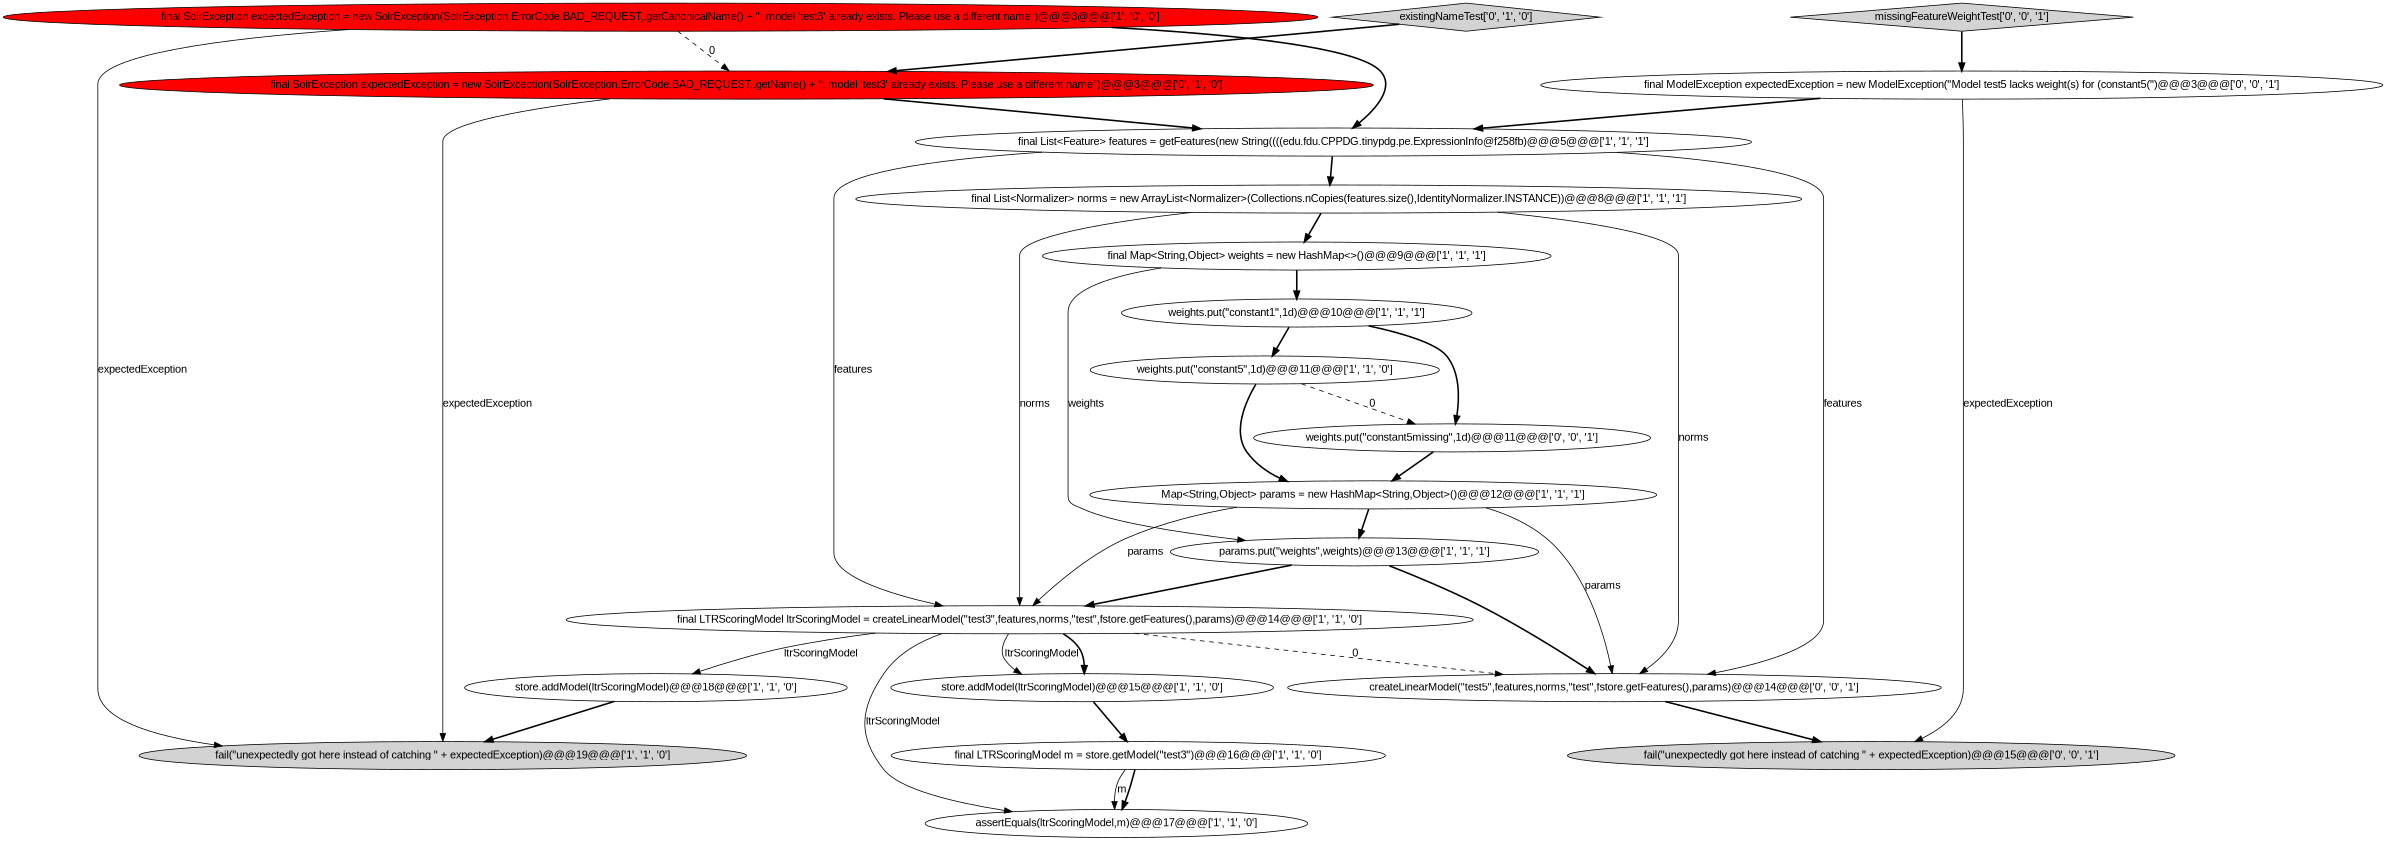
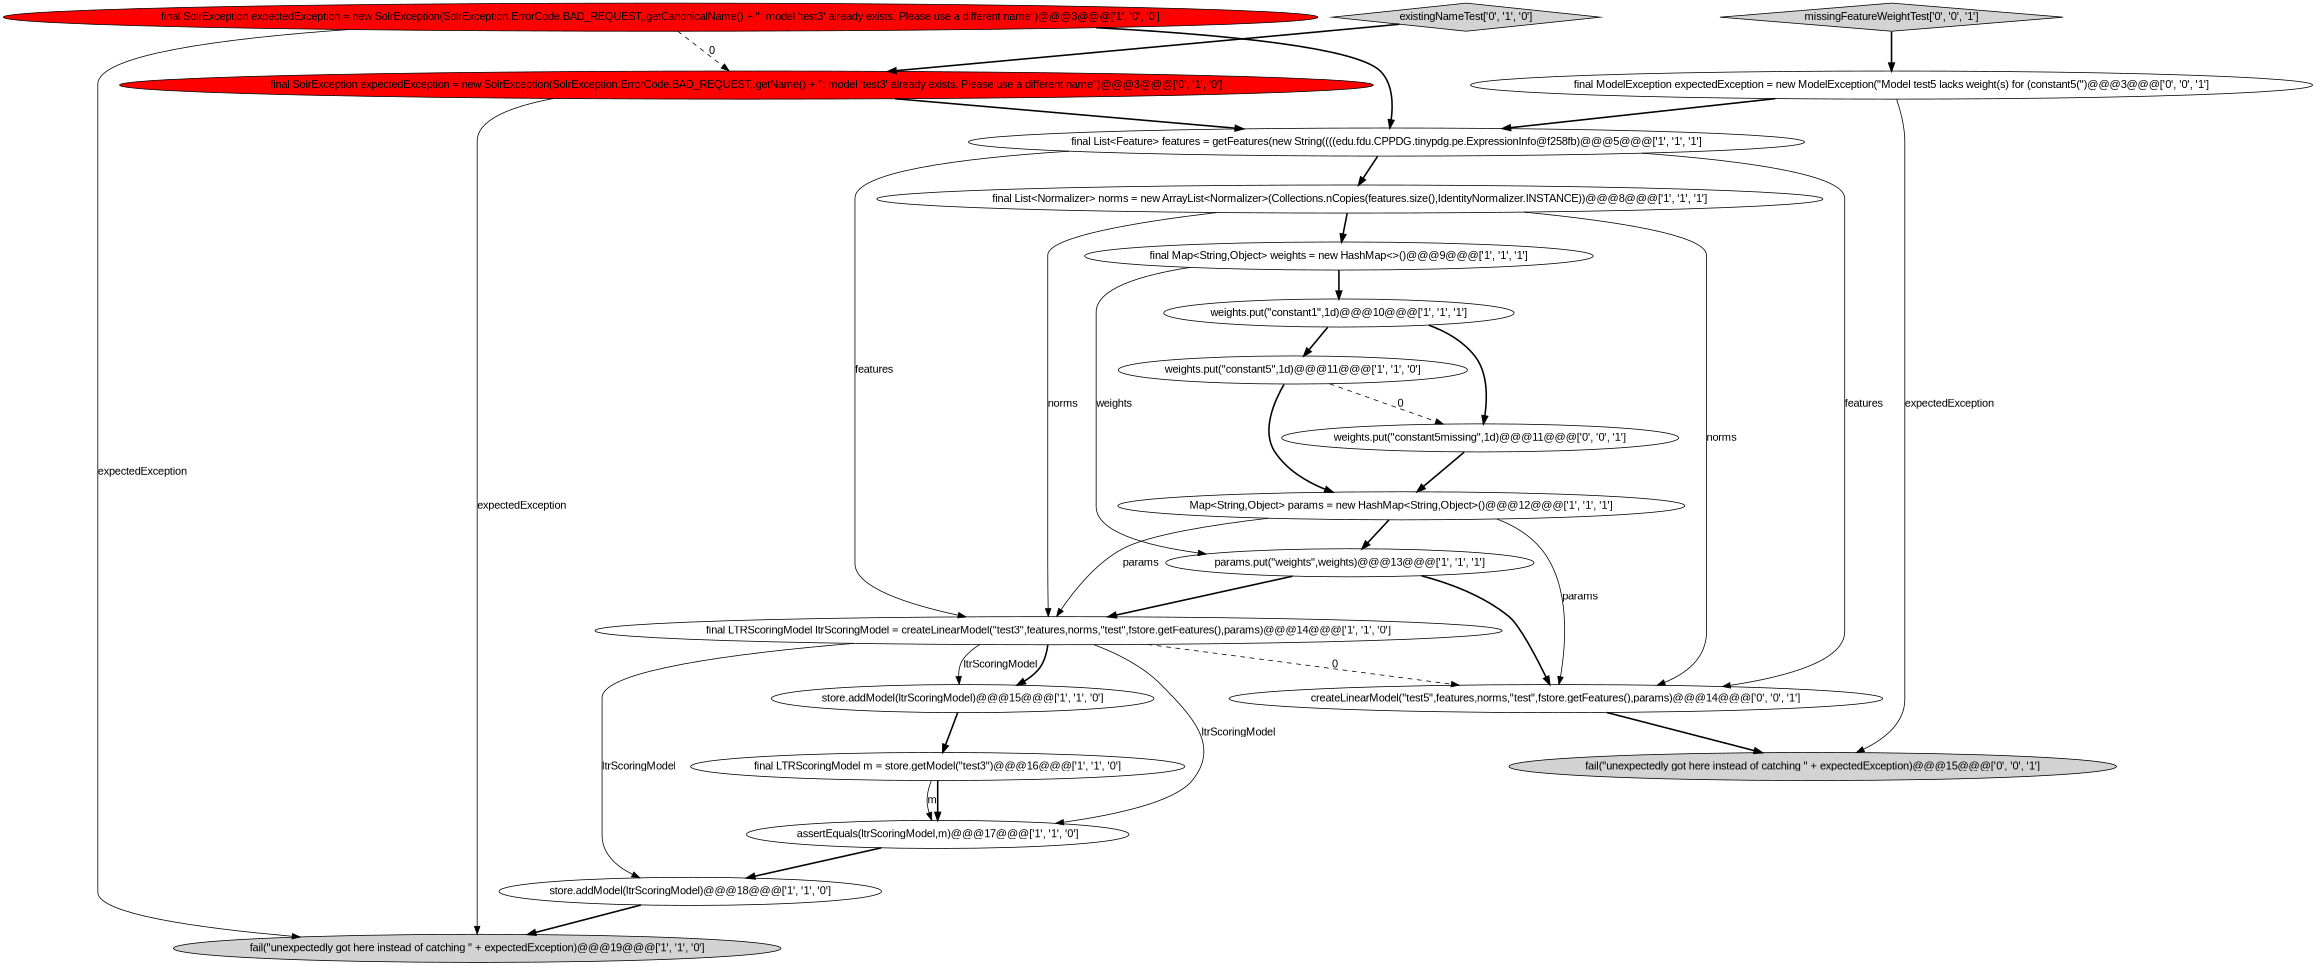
  digraph {
    fontname="Liberation Sans"
    node [fillcolor=white fontname="Liberation Sans" shape=ellipse style=filled]
    edge [fontname="Liberation Sans" style=bold]
    n1 [label="final LTRScoringModel m = store.getModel(\"test3\")@@@16@@@['1', '1', '0']"]
    n2 [label="assertEquals(ltrScoringModel,m)@@@17@@@['1', '1', '0']"]
    n3 [label="store.addModel(ltrScoringModel)@@@18@@@['1', '1', '0']"]
    n4 [label="store.addModel(ltrScoringModel)@@@15@@@['1', '1', '0']"]
    n5 [label="final List<Feature> features = getFeatures(new String((((edu.fdu.CPPDG.tinypdg.pe.ExpressionInfo@f258fb)@@@5@@@['1', '1', '1']"]
    n6 [label="final LTRScoringModel ltrScoringModel = createLinearModel(\"test3\",features,norms,\"test\",fstore.getFeatures(),params)@@@14@@@['1', '1', '0']"]
    n7 [label="final List<Normalizer> norms = new ArrayList<Normalizer>(Collections.nCopies(features.size(),IdentityNormalizer.INSTANCE))@@@8@@@['1', '1', '1']"]
    n8 [label="createLinearModel(\"test5\",features,norms,\"test\",fstore.getFeatures(),params)@@@14@@@['0', '0', '1']"]
    n9 [label="final Map<String,Object> weights = new HashMap<>()@@@9@@@['1', '1', '1']"]
    n10 [fillcolor=lightgray label="fail(\"unexpectedly got here instead of catching \" + expectedException)@@@15@@@['0', '0', '1']"]
    n11 [fillcolor=lightgray label="fail(\"unexpectedly got here instead of catching \" + expectedException)@@@19@@@['1', '1', '0']"]
    n12 [fillcolor=red label="final SolrException expectedException = new SolrException(SolrException.ErrorCode.BAD_REQUEST,.getName() + \": model 'test3' already exists. Please use a different name\")@@@3@@@['0', '1', '0']"]
    n13 [fillcolor=red label="final SolrException expectedException = new SolrException(SolrException.ErrorCode.BAD_REQUEST,.getCanonicalName() + \": model 'test3' already exists. Please use a different name\")@@@3@@@['1', '0', '0']"]
    n14 [fillcolor=lightgray label="missingFeatureWeightTest['0', '0', '1']" shape=diamond]
    n15 [label="final ModelException expectedException = new ModelException(\"Model test5 lacks weight(s) for (constant5(\")@@@3@@@['0', '0', '1']"]
    n16 [label="params.put(\"weights\",weights)@@@13@@@['1', '1', '1']"]
    n17 [label="weights.put(\"constant1\",1d)@@@10@@@['1', '1', '1']"]
    n18 [label="Map<String,Object> params = new HashMap<String,Object>()@@@12@@@['1', '1', '1']"]
    n19 [label="weights.put(\"constant5\",1d)@@@11@@@['1', '1', '0']"]
    n20 [label="weights.put(\"constant5missing\",1d)@@@11@@@['0', '0', '1']"]
    n21 [fillcolor=lightgray label="existingNameTest['0', '1', '0']" shape=diamond]
    n1 -> n2 [label=m style=solid]
    n1 -> n2
+   n2 -> n3
    n3 -> n11
    n4 -> n1
    n5 -> n6 [label=features style=solid]
    n5 -> n7
    n5 -> n8 [label=features style=solid]
    n6 -> n2 [label=ltrScoringModel style=solid]
    n6 -> n3 [label=ltrScoringModel style=solid]
    n6 -> n4 [label=ltrScoringModel style=solid]
    n6 -> n4
    n6 -> n8 [label=0 style=dashed]
    n7 -> n6 [label=norms style=solid]
    n7 -> n8 [label=norms style=solid]
    n7 -> n9
    n8 -> n10
    n9 -> n16 [label=weights style=solid]
    n9 -> n17
    n12 -> n5
    n12 -> n11 [label=expectedException style=solid]
    n13 -> n5
    n13 -> n11 [label=expectedException style=solid]
    n13 -> n12 [label=0 style=dashed]
    n14 -> n15
    n15 -> n5
    n15 -> n10 [label=expectedException style=solid]
    n16 -> n6
    n16 -> n8
    n17 -> n19
    n17 -> n20
    n18 -> n6 [label=params style=solid]
    n18 -> n8 [label=params style=solid]
    n18 -> n16
    n19 -> n18
    n19 -> n20 [label=0 style=dashed]
    n20 -> n18
    n21 -> n12
  }
